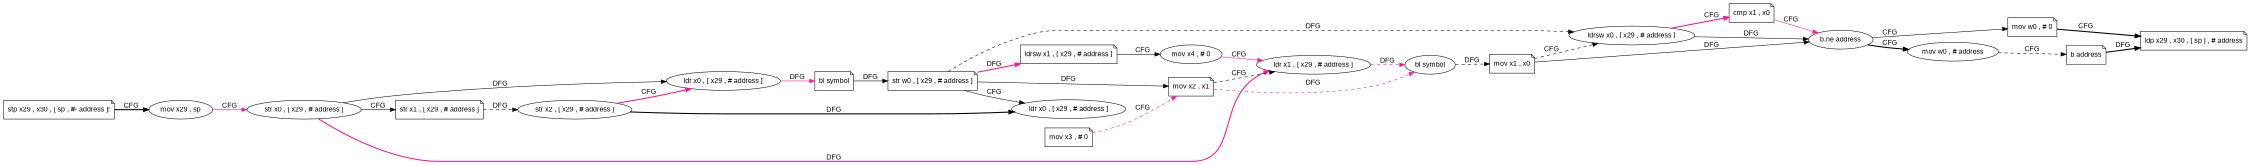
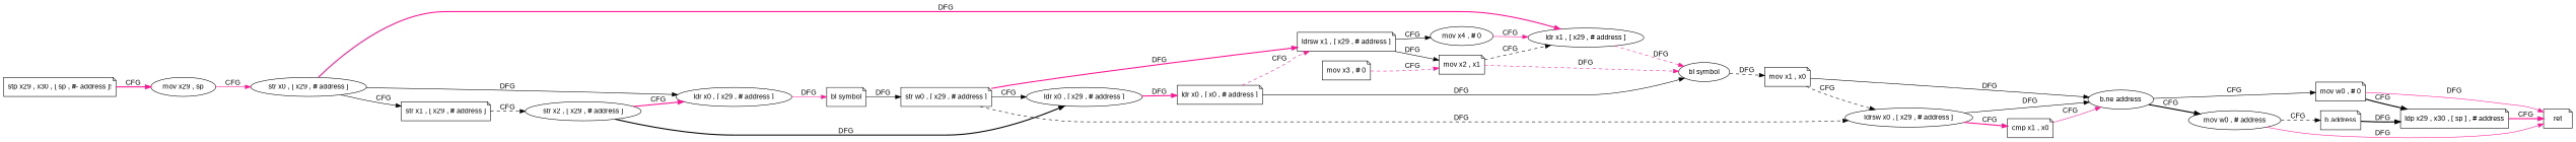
  digraph {
    fontname="Liberation Sans"
    rankdir=LR
    node [fontname="Liberation Sans" shape=note]
    edge [color=black fontname="Liberation Sans" style=solid]
    n1 [label="stp x29 , x30 , [ sp , #- address ]!"]
    n2 [label="mov x29 , sp" shape=ellipse]
    n3 [label="str x0 , [ x29 , # address ]" shape=ellipse]
    n4 [label="str x1 , [ x29 , # address ]"]
    n5 [label="ldr x0 , [ x29 , # address ]" shape=ellipse]
    n6 [label="ldr x1 , [ x29 , # address ]" shape=ellipse]
    n7 [label="str x2 , [ x29 , # address ]" shape=ellipse]
    n8 [label="bl symbol"]
    n9 [label="bl symbol" shape=ellipse]
    n10 [label="ldr x0 , [ x29 , # address ]" shape=ellipse]
+   n11 [label="ldr x0 , [ x0 , # address ]"]
    n12 [label="str w0 , [ x29 , # address ]"]
    n13 [label="ldrsw x1 , [ x29 , # address ]"]
    n14 [label="ldrsw x0 , [ x29 , # address ]" shape=ellipse]
    n15 [label="mov x4 , # 0" shape=ellipse]
    n16 [label="mov x2 , x1"]
    n17 [label="b.ne address" shape=ellipse]
    n18 [label="cmp x1 , x0"]
    n19 [label="mov x1 , x0"]
    n20 [label="mov x3 , # 0"]
    n21 [label="mov w0 , # 0"]
    n22 [label="mov w0 , # address" shape=ellipse]
    n23 [label="ldp x29 , x30 , [ sp ] , # address"]
+   n24 [label=ret]
    n25 [label="b address"]
-   n1 -> n2 [label=CFG style=bold]
+   n1 -> n2 [color=deeppink label=CFG style=bold]
    n2 -> n3 [color=deeppink label=CFG]
    n3 -> n4 [label=CFG]
    n3 -> n5 [label=DFG]
    n3 -> n6 [color=deeppink label=DFG style=bold]
-   n4 -> n7 [label=DFG style=dashed]
+   n4 -> n7 [label=CFG style=dashed]
    n5 -> n8 [color=deeppink label=DFG]
    n6 -> n9 [color=deeppink label=DFG style=dashed]
    n7 -> n5 [color=deeppink label=CFG style=bold]
    n7 -> n10 [label=DFG style=bold]
    n8 -> n12 [label=DFG]
    n9 -> n19 [label=DFG style=dashed]
+   n10 -> n11 [color=deeppink label=DFG style=bold]
+   n11 -> n9 [label=DFG]
+   n11 -> n13 [color=deeppink label=CFG style=dashed]
    n12 -> n10 [label=CFG]
    n12 -> n13 [color=deeppink label=DFG style=bold]
    n12 -> n14 [label=DFG style=dashed]
    n13 -> n15 [label=CFG]
-   n12 -> n16 [label=DFG]
+   n13 -> n16 [label=DFG]
    n14 -> n17 [label=DFG]
    n14 -> n18 [color=deeppink label=CFG style=bold]
    n15 -> n6 [color=deeppink label=CFG]
    n16 -> n6 [label=CFG style=dashed]
    n16 -> n9 [color=deeppink label=DFG style=dashed]
    n17 -> n21 [label=CFG]
    n17 -> n22 [label=CFG style=bold]
    n18 -> n17 [color=deeppink label=CFG]
    n19 -> n14 [label=CFG style=dashed]
    n19 -> n17 [label=DFG]
    n20 -> n16 [color=deeppink label=CFG style=dashed]
    n21 -> n23 [label=CFG style=bold]
+   n21 -> n24 [color=deeppink label=DFG]
+   n22 -> n24 [color=deeppink label=DFG]
    n22 -> n25 [label=CFG style=dashed]
+   n23 -> n24 [color=deeppink label=CFG style=bold]
    n25 -> n23 [label=DFG style=bold]
  }
